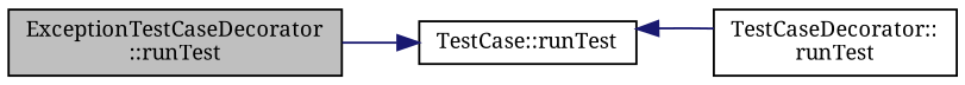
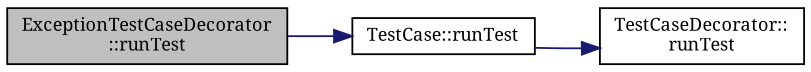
  digraph {
    fontname="Noto Serif"
    rankdir=LR
    node [color=black fillcolor=white fontname="Noto Serif" fontsize=10 shape=record style=filled]
    edge [color=midnightblue fontname="Noto Serif" fontsize=10 labelfontname=Helvetica labelfontsize=10 style=solid]
    n1 [fillcolor=grey75 fontcolor=black height=0.2 label="ExceptionTestCaseDecorator\l::runTest" width=0.4]
    n2 [height=0.2 label="TestCase::runTest" width=0.4]
    n3 [height=0.2 label="TestCaseDecorator::\lrunTest" width=0.4]
    n1 -> n2
-   n3 -> n2
+   n2 -> n3
  }
